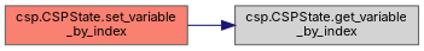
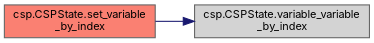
  digraph {
    rankdir=LR
    fontname=Inter
    node [color=gray40 fontname=Inter fontsize=10 shape=record style=filled]
    n1 [fillcolor=salmon fontcolor=black height=0.2 label="csp.CSPState.set_variable\l_by_index" width=0.4]
-   n2 [fillcolor=lightgrey height=0.2 label="csp.CSPState.get_variable\l_by_index" width=0.4]
+   n2 [fillcolor=lightgrey height=0.2 label="csp.CSPState.variable_variable\l_by_index" width=0.4]
    n1 -> n2 [color=midnightblue fontname=Inter fontsize=10 labelfontname=Helvetica labelfontsize=10 style=solid]
  }
